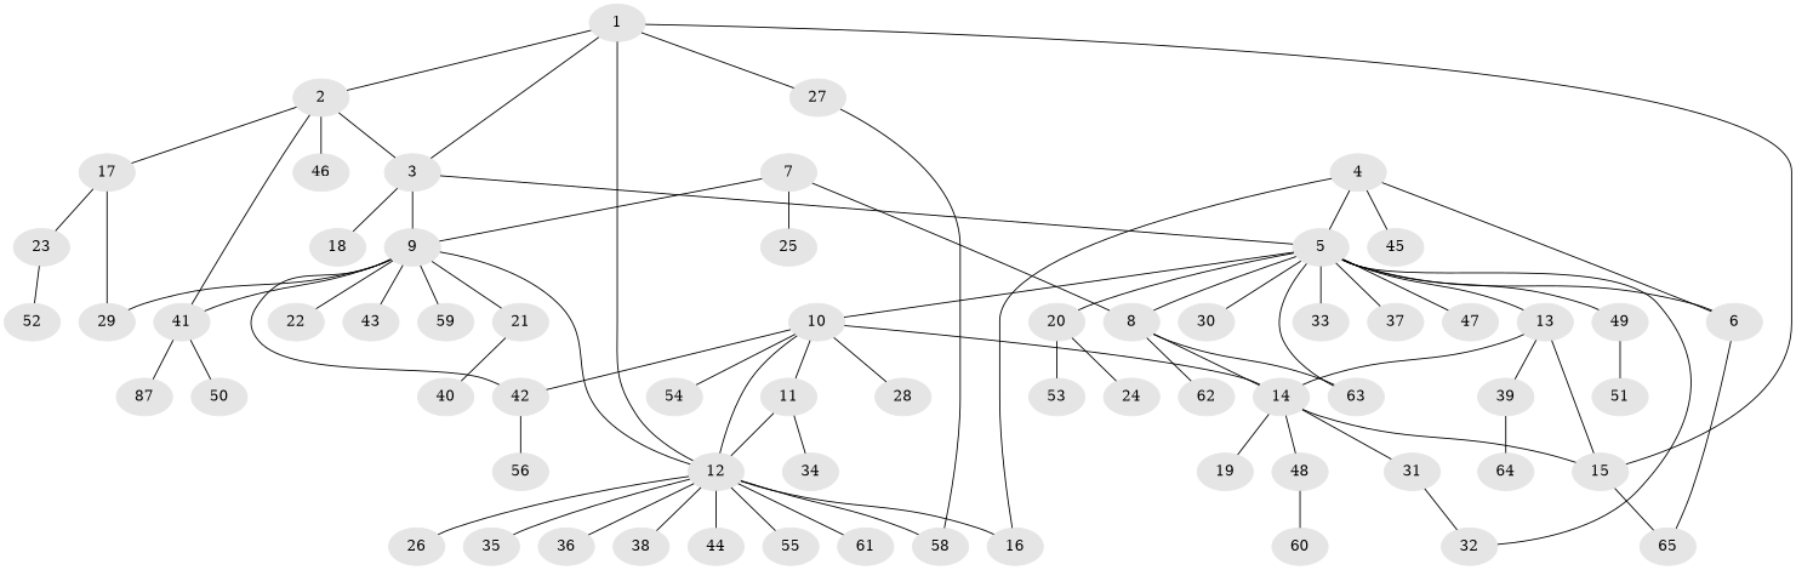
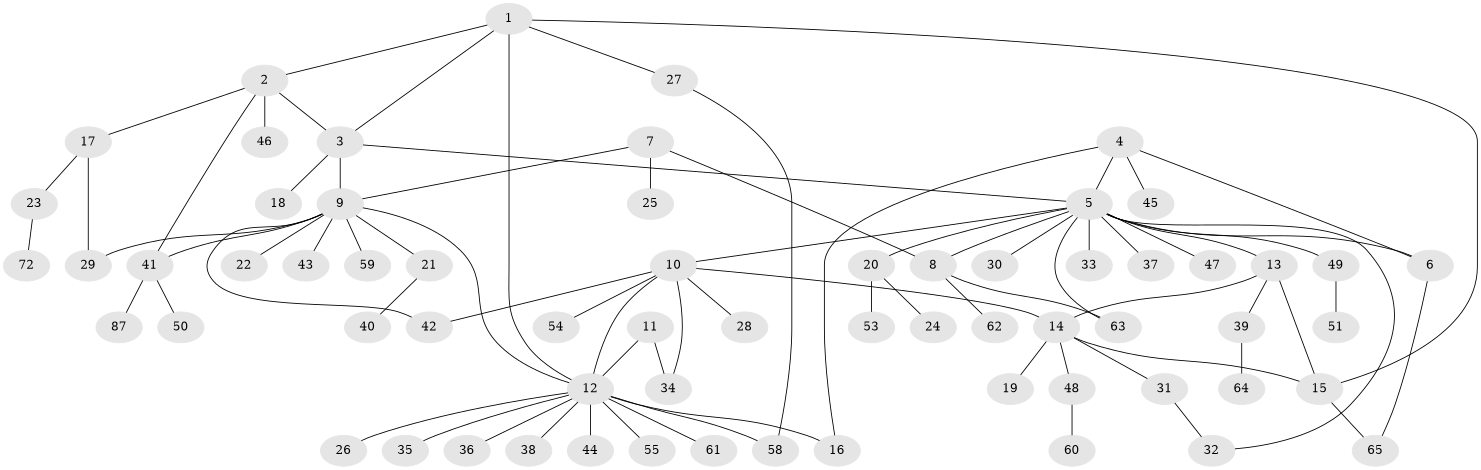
  graph {
    node [color=gray90 style=filled]
    1
    2
    3
    12
    15
    27
    17
    41
    46
    5
    9
    18
    16
    26
    35
    36
    38
    44
    55
    58
    61
    65
    29
    23
    50
    n26 [label=87]
    6
    8
    10
    13
    20
    30
    32
    33
    37
    47
    49
    63
    21
    22
    42
    43
    59
    4
    45
    14
    62
    11
    28
    54
    39
    24
    53
    51
    7
    25
    19
    31
    48
    40
-   56
    34
    64
    60
-   52
+   52 [label=72]
    1 -- 2
    1 -- 3
    1 -- 12
    1 -- 15
    1 -- 27
    2 -- 3
    2 -- 17
    2 -- 41
    2 -- 46
    3 -- 5
    3 -- 9
    3 -- 18
    12 -- 16
    12 -- 26
    12 -- 35
    12 -- 36
    12 -- 38
    12 -- 44
    12 -- 55
    12 -- 58
    12 -- 61
    15 -- 65
    27 -- 58
    17 -- 29
    17 -- 23
    41 -- 50
    41 -- n26
    5 -- 6
    5 -- 8
    5 -- 10
    5 -- 13
    5 -- 20
    5 -- 30
    5 -- 32
    5 -- 33
    5 -- 37
    5 -- 47
    5 -- 49
    5 -- 63
    9 -- 12
    9 -- 41
    9 -- 29
    9 -- 21
    9 -- 22
    9 -- 42
    9 -- 43
    9 -- 59
    23 -- 52
    6 -- 65
    8 -- 63
-   8 -- 14
    8 -- 62
    10 -- 12
    10 -- 42
    10 -- 14
-   10 -- 11
+   10 -- 34
    10 -- 28
    10 -- 54
    13 -- 15
    13 -- 14
    13 -- 39
    20 -- 24
    20 -- 53
    49 -- 51
    21 -- 40
-   42 -- 56
    4 -- 5
    4 -- 16
    4 -- 6
    4 -- 45
    14 -- 15
    14 -- 19
    14 -- 31
    14 -- 48
    11 -- 12
    11 -- 34
    39 -- 64
    7 -- 9
    7 -- 8
    7 -- 25
    31 -- 32
    48 -- 60
  }
